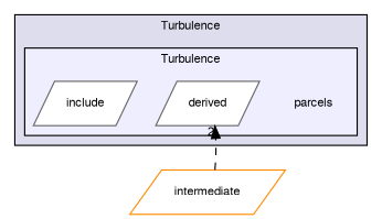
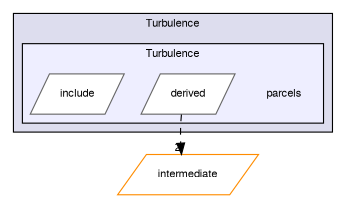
  digraph {
    compound=true
    node [fontname=FreeSans fontsize=10 shape=parallelogram color=darkorange]
    n1 [label=parcels shape=plaintext]
    n2 [color=gray40 fillcolor=white label=derived style=filled]
    n3 [color=gray40 fillcolor=white label=include style=filled]
    n4 [label=intermediate]
    subgraph cluster_1 {
      bgcolor="#ddddee"
      fontname=FreeSans
      fontsize=10
      label=Turbulence
      pencolor=black
      subgraph cluster_2 {
        bgcolor="#eeeeff"
        fontname=FreeSans
        fontsize=10
        pencolor=black
        n1
        n2
        n3
      }
    }
-   n4 -> n2 [headlabel=2 labeldistance=1.5 labelfontname=FreeSans labelfontsize=10 style=dashed]
+   n2 -> n4 [headlabel=2 labeldistance=1.5 labelfontname=FreeSans labelfontsize=10 style=dashed]
  }
